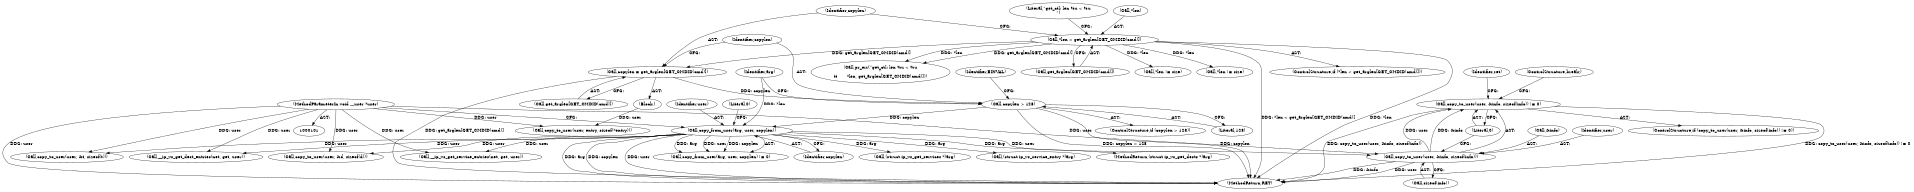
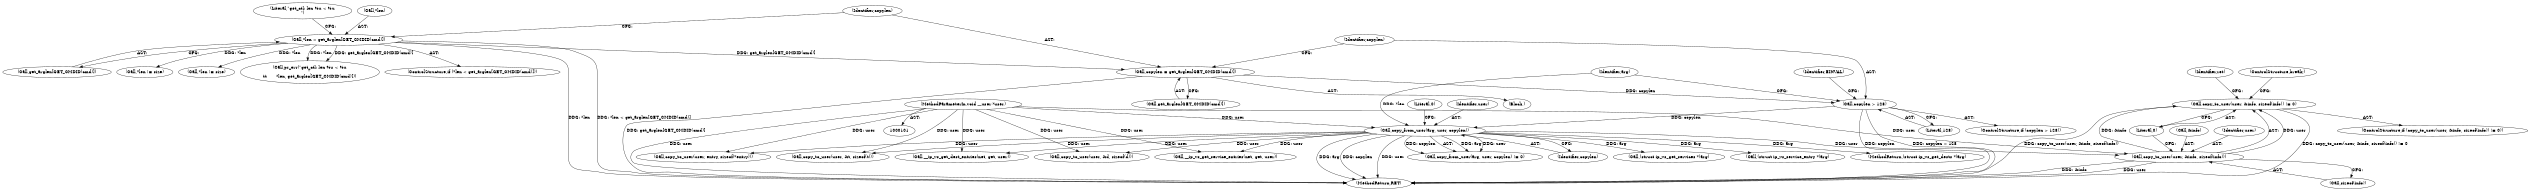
  digraph {
    n1 [label="(Call,copy_to_user(user, &info, sizeof(info)) != 0)"]
    n2 [label="(Literal,0)"]
    n3 [label="(MethodReturn,RET)"]
    n4 [label="(ControlStructure,if (copy_to_user(user, &info, sizeof(info)) != 0))"]
    n5 [label="(Call,copy_to_user(user, &info, sizeof(info)))"]
    n6 [label="(Call,sizeof(info))"]
    n7 [label="(Call,copy_from_user(arg, user, copylen))"]
    n8 [label="(Call,copy_to_user(user, entry, sizeof(*entry)))"]
    n9 [label="(Call,copy_to_user(user, &t, sizeof(t)))"]
    n10 [label="(Call,copy_from_user(arg, user, copylen) != 0)"]
    n11 [label="(Call,__ip_vs_get_dest_entries(net, get, user))"]
    n12 [label="(Call,copy_to_user(user, &d, sizeof(d)))"]
    n13 [label="(Call,__ip_vs_get_service_entries(net, get, user))"]
    n14 [label="(Identifier,copylen)"]
    n15 [label="(Call,(struct ip_vs_get_services *)arg)"]
    n16 [label="(Call,(struct ip_vs_service_entry *)arg)"]
    n17 [label="(MethodReturn,(struct ip_vs_get_dests *)arg)"]
    n18 [label="(MethodParameterIn,void __user *user)"]
    1000101
    n20 [label="(Call,copylen > 128)"]
    n21 [label="(ControlStructure,if (copylen > 128))"]
    n22 [label="(Literal,128)"]
    n23 [label="(Call,copylen = get_arglen[GET_CMDID(cmd)])"]
    n24 [label="(Block,)"]
    n25 [label="(Call,get_arglen[GET_CMDID(cmd)])"]
    n26 [label="(Call,*len < get_arglen[GET_CMDID(cmd)])"]
    n27 [label="(Call,pr_err(\"get_ctl: len %u < %u\n\",\n\t\t       *len, get_arglen[GET_CMDID(cmd)]))"]
    n28 [label="(Call,get_arglen[GET_CMDID(cmd)])"]
    n29 [label="(Call,*len != size)"]
    n30 [label="(Call,*len != size)"]
    n31 [label="(ControlStructure,if (*len < get_arglen[GET_CMDID(cmd)]))"]
    n32 [label="(Identifier,copylen)"]
    n33 [label="(Literal,0)"]
    n34 [label="(ControlStructure,break;)"]
    n35 [label="(Identifier,arg)"]
    n36 [label="(Call,*len)"]
    n37 [label="(Call,&info)"]
    n38 [label="(Identifier,EINVAL)"]
    n39 [label="(Identifier,user)"]
    n40 [label="(Identifier,user)"]
    n41 [label="(Identifier,ret)"]
    n42 [label="(Literal,\"get_ctl: len %u < %u\n\")"]
    n43 [label="(Identifier,copylen)"]
    n1 -> n2 [label="CFG: "]
    n1 -> n3 [label="DDG: copy_to_user(user, &info, sizeof(info))"]
    n1 -> n3 [label="DDG: copy_to_user(user, &info, sizeof(info)) != 0"]
    n1 -> n4 [label="AST: "]
    n2 -> n1 [label="AST: "]
    n2 -> n5 [label="CFG: "]
    n5 -> n1 [label="AST: "]
    n5 -> n1 [label="DDG: user"]
    n5 -> n1 [label="DDG: &info"]
    n5 -> n3 [label="DDG: user"]
    n5 -> n3 [label="DDG: &info"]
    n5 -> n6 [label="CFG: "]
    n6 -> n5 [label="AST: "]
    n7 -> n3 [label="DDG: copylen"]
    n7 -> n3 [label="DDG: user"]
    n7 -> n3 [label="DDG: arg"]
    n7 -> n5 [label="DDG: user"]
-   n24 -> n8 [label="DDG: user"]
+   n7 -> n8 [label="DDG: user"]
    n7 -> n9 [label="DDG: user"]
    n7 -> n10 [label="AST: "]
    n7 -> n10 [label="DDG: arg"]
    n7 -> n10 [label="DDG: user"]
    n7 -> n10 [label="DDG: copylen"]
    n7 -> n11 [label="DDG: user"]
    n7 -> n12 [label="DDG: user"]
    n7 -> n13 [label="DDG: user"]
    n7 -> n14 [label="CFG: "]
    n7 -> n15 [label="DDG: arg"]
    n7 -> n16 [label="DDG: arg"]
    n7 -> n17 [label="DDG: arg"]
    n14 -> n7 [label="AST: "]
    n18 -> n3 [label="DDG: user"]
    n18 -> n5 [label="DDG: user"]
-   n18 -> n7 [label="CFG: "]
+   n18 -> n7 [label="DDG: user"]
    n18 -> n8 [label="DDG: user"]
    n18 -> n9 [label="DDG: user"]
    n18 -> n11 [label="DDG: user"]
    n18 -> n12 [label="DDG: user"]
    n18 -> n13 [label="DDG: user"]
    n18 -> 1000101 [label="AST: "]
    n20 -> n3 [label="DDG: copylen"]
    n20 -> n3 [label="DDG: copylen > 128"]
    n20 -> n7 [label="DDG: copylen"]
    n20 -> n21 [label="AST: "]
    n20 -> n22 [label="CFG: "]
    n22 -> n20 [label="AST: "]
    n23 -> n3 [label="DDG: get_arglen[GET_CMDID(cmd)]"]
    n23 -> n20 [label="DDG: copylen"]
    n23 -> n24 [label="AST: "]
    n23 -> n25 [label="CFG: "]
    n25 -> n23 [label="AST: "]
    n26 -> n3 [label="DDG: *len < get_arglen[GET_CMDID(cmd)]"]
    n26 -> n3 [label="DDG: *len"]
    n26 -> n23 [label="DDG: get_arglen[GET_CMDID(cmd)]"]
    n26 -> n27 [label="DDG: *len"]
    n26 -> n27 [label="DDG: get_arglen[GET_CMDID(cmd)]"]
    n26 -> n28 [label="CFG: "]
    n26 -> n29 [label="DDG: *len"]
    n26 -> n30 [label="DDG: *len"]
    n26 -> n31 [label="AST: "]
    n28 -> n26 [label="AST: "]
    n32 -> n20 [label="AST: "]
    n32 -> n23 [label="CFG: "]
    n33 -> n7 [label="CFG: "]
    n34 -> n1 [label="CFG: "]
    n35 -> n7 [label="DDG: *len"]
    n35 -> n20 [label="CFG: "]
    n36 -> n26 [label="AST: "]
    n37 -> n5 [label="AST: "]
    n38 -> n20 [label="CFG: "]
    n39 -> n7 [label="AST: "]
    n40 -> n5 [label="AST: "]
    n41 -> n1 [label="CFG: "]
    n42 -> n26 [label="CFG: "]
    n43 -> n23 [label="AST: "]
    n43 -> n26 [label="CFG: "]
  }
